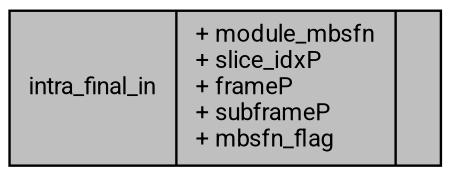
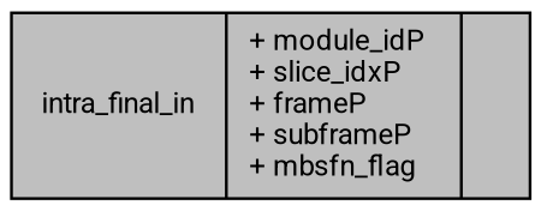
  digraph {
    rankdir=LR
    fontname=Roboto
-   n1 [color=black fillcolor=grey75 fontcolor=black fontname=Roboto fontsize=10 height=0.2 label="{intra_final_in\n|+ module_mbsfn\l+ slice_idxP\l+ frameP\l+ subframeP\l+ mbsfn_flag\l|}" shape=record style=filled width=0.4]
+   n1 [color=black fillcolor=grey75 fontcolor=black fontname=Roboto fontsize=10 height=0.2 label="{intra_final_in\n|+ module_idP\l+ slice_idxP\l+ frameP\l+ subframeP\l+ mbsfn_flag\l|}" shape=record style=filled width=0.4]
  }
